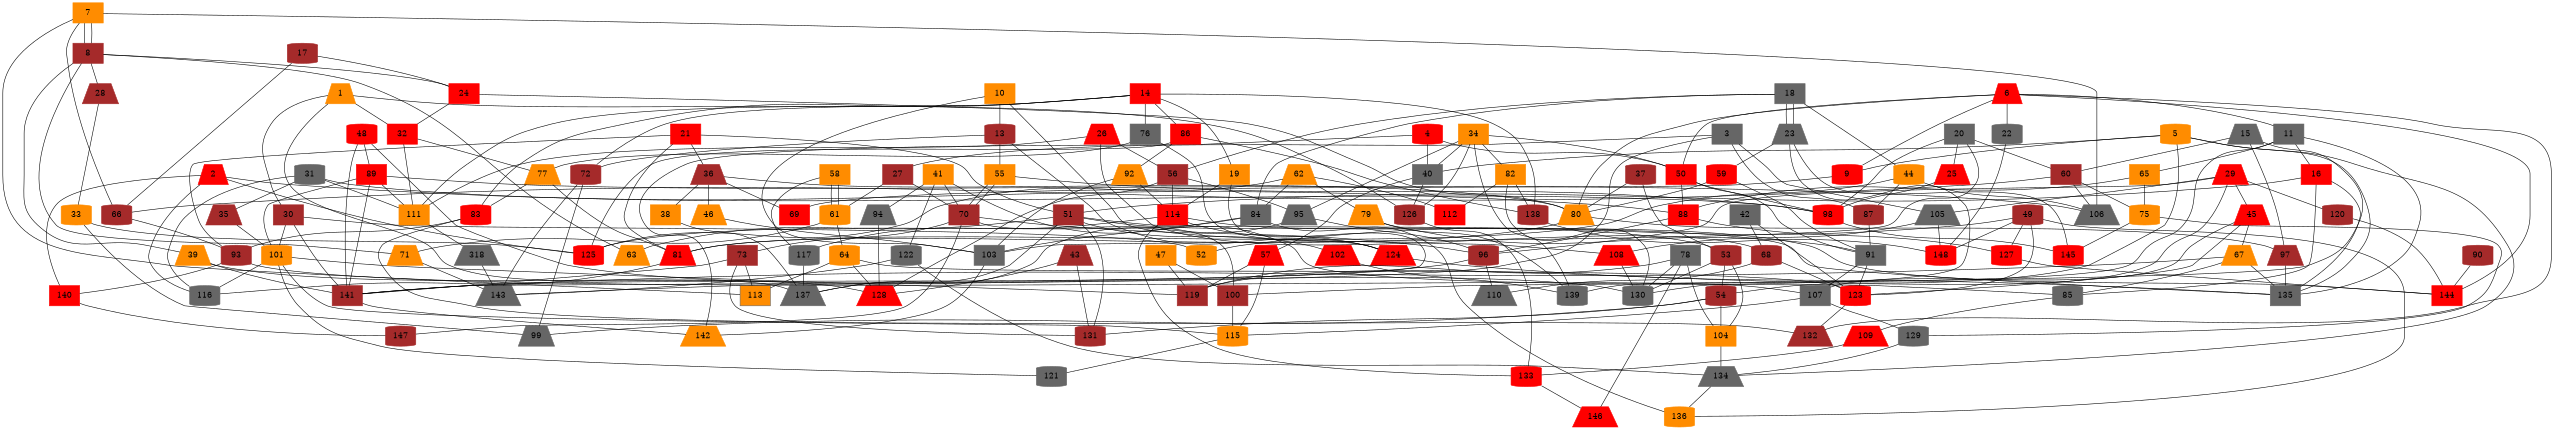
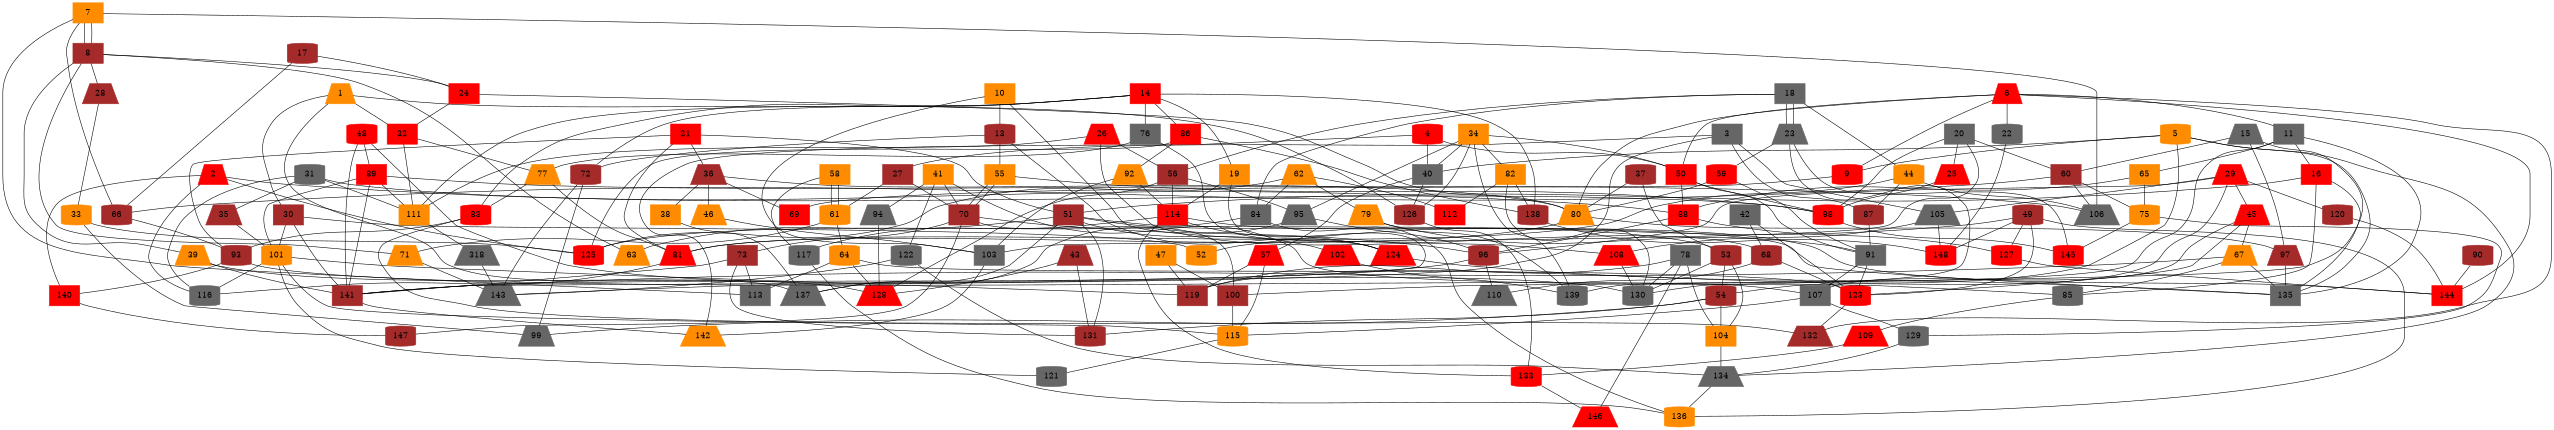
  graph {
    node [color=red shape=box style=filled]
    1 [color=darkorange shape=trapezium]
    30 [color=brown]
    32
    126 [color=brown shape=cylinder]
    137 [color=gray40 shape=trapezium]
    141 [color=brown]
    52 [color=darkorange shape=cylinder]
    101 [color=darkorange shape=cylinder]
    77 [color=darkorange shape=trapezium]
    111 [color=darkorange]
    133 [shape=cylinder]
    2 [shape=trapezium]
    88
    116 [color=gray40 shape=cylinder]
    125 [shape=cylinder]
    140
    96 [color=brown shape=cylinder]
    127 [shape=cylinder]
    147 [color=brown shape=cylinder]
    3 [color=gray40]
    27 [color=brown]
    87 [color=brown shape=cylinder]
    105 [color=gray40 shape=trapezium]
    143 [color=gray40 shape=trapezium]
    61 [color=darkorange shape=cylinder]
    70 [color=brown]
    91 [color=gray40]
    108 [shape=trapezium]
    148 [shape=cylinder]
    4 [shape=cylinder]
    40 [color=gray40]
    50
    142 [color=darkorange shape=trapezium]
    57 [shape=trapezium]
    98 [shape=cylinder]
    5 [color=darkorange shape=cylinder]
    9 [shape=cylinder]
    119 [color=brown]
    134 [color=gray40 shape=trapezium]
    135 [color=gray40]
    69
    136 [color=darkorange shape=cylinder]
    6 [shape=trapezium]
    11 [color=gray40]
    22 [color=gray40 shape=cylinder]
    80 [color=darkorange shape=trapezium]
    132 [color=brown shape=trapezium]
    144
    16
    65 [color=darkorange]
    139 [color=gray40 shape=cylinder]
    97 [color=brown shape=trapezium]
    81 [shape=trapezium]
    7 [color=darkorange]
    8 [color=brown]
    66 [color=brown shape=cylinder]
    106 [color=gray40 shape=trapezium]
-   113 [color=gray40 fillcolor=darkorange]
+   113 [color=gray40]
    24
    28 [color=brown shape=trapezium]
    39 [color=darkorange shape=trapezium]
    63 [color=darkorange shape=trapezium]
    71 [color=darkorange shape=trapezium]
    93 [color=brown shape=cylinder]
    33 [color=darkorange shape=cylinder]
    128 [shape=trapezium]
    10 [color=darkorange]
    13 [color=brown shape=cylinder]
    103 [color=gray40]
    55 [color=darkorange]
    72 [color=brown shape=cylinder]
    124 [shape=trapezium]
    130 [color=gray40 shape=cylinder]
    51 [color=brown]
    85 [color=gray40 shape=cylinder]
    75 [color=darkorange shape=cylinder]
    42 [color=gray40]
    68 [color=brown shape=cylinder]
    123 [shape=cylinder]
    83 [shape=cylinder]
    90 [color=brown shape=cylinder]
    99 [color=gray40 shape=trapezium]
    14
    19 [color=darkorange]
    76 [color=gray40]
    86
    138 [color=brown shape=cylinder]
    114
    92 [color=darkorange shape=trapezium]
    n90 [color=gray40 label=318 shape=trapezium]
    15 [color=gray40 shape=trapezium]
    60 [color=brown]
    100 [color=brown]
    115 [color=darkorange shape=cylinder]
    53 [color=brown shape=cylinder]
    131 [color=brown shape=cylinder]
    102 [shape=trapezium]
    109 [shape=trapezium]
    17 [color=brown shape=cylinder]
    18 [color=gray40]
    23 [color=gray40 shape=trapezium]
    44 [color=darkorange shape=cylinder]
    56 [color=brown]
    84 [color=gray40]
    59 [shape=cylinder]
    145 [shape=cylinder]
    95 [color=gray40 shape=trapezium]
    117 [color=gray40 shape=cylinder]
    20 [color=gray40]
    25 [shape=trapezium]
    21
    36 [color=brown shape=trapezium]
    38 [color=darkorange]
    46 [color=darkorange shape=trapezium]
    107 [color=gray40]
    26 [shape=trapezium]
    110 [color=gray40 shape=trapezium]
    64 [color=darkorange shape=cylinder]
    73 [color=brown]
    29 [shape=trapezium]
    45 [shape=trapezium]
    54 [color=brown shape=cylinder]
    120 [color=brown shape=cylinder]
    67 [color=darkorange shape=trapezium]
    104 [color=darkorange]
    121 [color=gray40 shape=cylinder]
    31 [color=gray40 shape=cylinder]
    35 [color=brown shape=trapezium]
    34 [color=darkorange]
    82 [color=darkorange]
    112
    37 [color=brown shape=cylinder]
    41 [color=darkorange]
    94 [color=gray40 shape=trapezium]
    122 [color=gray40 shape=cylinder]
    43 [color=brown shape=trapezium]
    129 [color=gray40 shape=cylinder]
    47 [color=darkorange]
    48 [shape=cylinder]
    89
    49 [color=brown shape=cylinder]
    58 [color=darkorange]
    62 [color=darkorange shape=trapezium]
    79 [color=darkorange shape=trapezium]
    78 [color=gray40]
    146 [shape=trapezium]
    1 -- 30
    1 -- 32
    1 -- 126
    1 -- 137
    30 -- 141
    30 -- 52
    30 -- 101
    32 -- 77
    32 -- 111
    126 -- 133
    141 -- 142
    101 -- 116
    101 -- 119
    101 -- 115
    101 -- 121
    77 -- 81
    77 -- 83
    111 -- n90
    133 -- 146
    2 -- 88
    2 -- 116
    2 -- 125
    2 -- 140
    88 -- 96
    88 -- 127
    140 -- 147
    96 -- 141
    96 -- 110
    127 -- 144
    3 -- 27
    3 -- 87
    3 -- 105
    3 -- 143
    27 -- 61
    27 -- 70
    87 -- 91
    105 -- 108
    105 -- 148
    61 -- 71
    61 -- 64
    70 -- 96
    70 -- 147
    70 -- 100
    70 -- 73
    91 -- 123
    91 -- 107
    108 -- 130
    4 -- 40
    4 -- 50
    4 -- 142
    40 -- 126
    40 -- 57
    50 -- 88
    50 -- 91
    50 -- 98
    57 -- 119
    57 -- 115
    98 -- 145
    5 -- 40
    5 -- 9
    5 -- 119
    5 -- 134
    5 -- 135
    9 -- 69
    134 -- 136
    6 -- 50
    6 -- 9
    6 -- 11
    6 -- 22
    6 -- 80
    6 -- 132
    6 -- 144
    11 -- 135
    11 -- 16
    11 -- 65
    11 -- 139
    22 -- 148
    80 -- 97
    80 -- 81
    16 -- 135
    16 -- 51
    16 -- 85
    65 -- 88
    65 -- 75
    97 -- 135
    81 -- 116
    7 -- 8
    7 -- 8
    7 -- 66
    7 -- 106
    7 -- 113
    8 -- 24
    8 -- 28
    8 -- 39
    8 -- 63
    8 -- 71
    66 -- 93
    24 -- 32
    24 -- 80
    28 -- 33
    39 -- 141
    39 -- 128
    71 -- 143
    93 -- 140
    93 -- 107
    33 -- 125
    33 -- 99
    10 -- 108
    10 -- 13
    10 -- 103
    13 -- 55
    13 -- 72
    13 -- 124
    103 -- 142
    55 -- 70
    55 -- 70
    55 -- 98
    72 -- 143
    72 -- 99
    124 -- 135
    51 -- 137
    51 -- 135
    51 -- 63
    51 -- 53
    51 -- 131
    51 -- 102
    85 -- 109
    75 -- 145
    75 -- 129
    42 -- 68
    42 -- 123
    68 -- 123
    68 -- 110
    123 -- 132
    83 -- 132
    83 -- 93
    90 -- 144
    14 -- 111
    14 -- 72
    14 -- 83
    14 -- 19
    14 -- 76
    14 -- 86
    14 -- 138
    19 -- 141
    19 -- 114
    76 -- 77
    76 -- 124
    86 -- 125
    86 -- 138
    86 -- 92
    138 -- 148
    114 -- 133
    114 -- 144
    114 -- 124
    114 -- 117
    92 -- 103
    92 -- 114
    n90 -- 143
    15 -- 97
    15 -- 60
    15 -- 100
    60 -- 66
    60 -- 106
    60 -- 75
    100 -- 115
    115 -- 121
    53 -- 130
    53 -- 54
    53 -- 104
    102 -- 139
    109 -- 133
    17 -- 66
    17 -- 24
    18 -- 23
    18 -- 23
    18 -- 44
    18 -- 56
    18 -- 84
    23 -- 130
    23 -- 59
    23 -- 145
    44 -- 87
    44 -- 81
    44 -- 106
    56 -- 128
    56 -- 114
    56 -- 95
    84 -- 125
    84 -- 136
-   84 -- 103
    59 -- 91
    59 -- 80
    95 -- 137
    95 -- 96
-   117 -- 137
+   117 -- 136
    20 -- 98
    20 -- 103
    20 -- 60
    20 -- 25
    25 -- 98
    21 -- 81
    21 -- 93
    21 -- 51
    21 -- 36
    36 -- 69
    36 -- 80
    36 -- 38
    36 -- 46
    38 -- 137
    46 -- 103
    107 -- 115
    107 -- 129
    26 -- 111
    26 -- 68
    26 -- 56
    64 -- 113
    64 -- 128
    64 -- 123
    73 -- 141
    73 -- 113
    73 -- 131
    29 -- 96
    29 -- 105
    29 -- 45
    29 -- 54
    29 -- 120
    45 -- 123
    45 -- 107
    45 -- 67
    54 -- 99
    54 -- 131
    54 -- 104
    120 -- 144
    67 -- 141
    67 -- 135
    67 -- 85
    104 -- 134
    31 -- 111
    31 -- 116
    31 -- 98
    31 -- 35
    35 -- 101
    34 -- 126
    34 -- 40
    34 -- 50
    34 -- 139
    34 -- 95
    34 -- 82
    82 -- 130
    82 -- 138
    82 -- 112
    37 -- 80
    37 -- 53
    41 -- 70
    41 -- 85
    41 -- 94
    41 -- 122
    94 -- 128
    122 -- 143
    122 -- 134
    43 -- 128
    43 -- 131
    129 -- 134
    47 -- 119
    47 -- 100
    48 -- 141
    48 -- 130
    48 -- 89
    89 -- 141
    89 -- 101
    89 -- 111
    89 -- 106
    49 -- 52
    49 -- 127
    49 -- 148
    49 -- 136
    49 -- 123
    58 -- 61
    58 -- 61
    58 -- 117
    62 -- 125
    62 -- 84
    62 -- 112
    62 -- 79
    79 -- 91
    79 -- 139
    78 -- 119
    78 -- 130
    78 -- 104
    78 -- 146
  }
